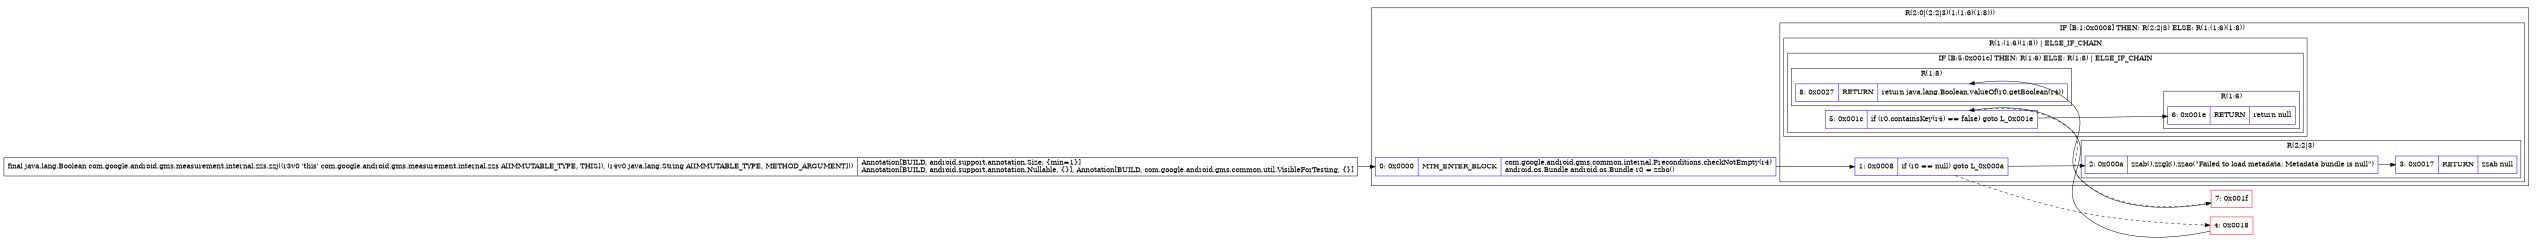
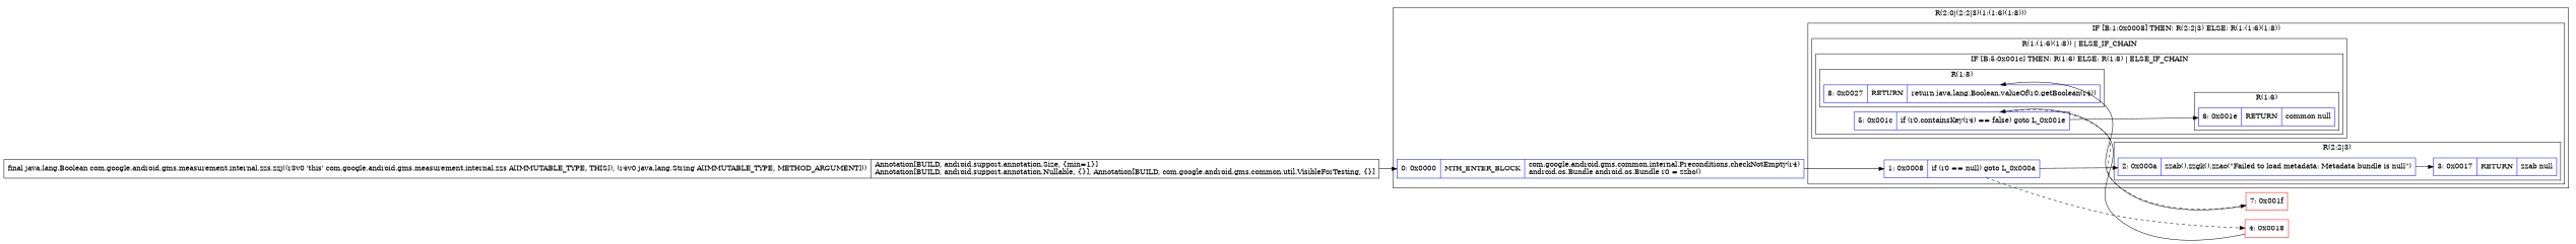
  digraph {
    rankdir=LR
    node [color=blue shape=record]
    n1 [label="{2\:\ 0x000a|zzab().zzgk().zzao(\"Failed to load metadata: Metadata bundle is null\")\l}"]
    n2 [label="{3\:\ 0x0017|RETURN\l|zzab null\l}"]
-   n3 [label="{6\:\ 0x001e|RETURN\l|return null\l}"]
+   n3 [label="{6\:\ 0x001e|RETURN\l|common null\l}"]
    n4 [label="{8\:\ 0x0027|RETURN\l|return java.lang.Boolean.valueOf(r0.getBoolean(r4))\l}"]
    n5 [label="{5\:\ 0x001c|if (r0.containsKey(r4) == false) goto L_0x001e\l}"]
    n6 [label="{1\:\ 0x0008|if (r0 == null) goto L_0x000a\l}"]
    n7 [label="{0\:\ 0x0000|MTH_ENTER_BLOCK\l|com.google.android.gms.common.internal.Preconditions.checkNotEmpty(r4)\landroid.os.Bundle android.os.Bundle r0 = zzbo()\l}"]
    n8 [color=red label="{7\:\ 0x001f}"]
    n9 [color=red label="{4\:\ 0x0018}"]
    n10 [label="{final java.lang.Boolean com.google.android.gms.measurement.internal.zzs.zzj((r3v0 'this' com.google.android.gms.measurement.internal.zzs A[IMMUTABLE_TYPE, THIS]), (r4v0 java.lang.String A[IMMUTABLE_TYPE, METHOD_ARGUMENT]))  | Annotation[BUILD, android.support.annotation.Size, \{min=1\}]\lAnnotation[BUILD, android.support.annotation.Nullable, \{\}], Annotation[BUILD, com.google.android.gms.common.util.VisibleForTesting, \{\}]\l}" color=""]
    subgraph cluster_1 {
      label="R(2:0|(2:2|3)(1:(1:6)(1:8)))"
      n7
      subgraph cluster_2 {
        label="IF [B:1:0x0008] THEN: R(2:2|3) ELSE: R(1:(1:6)(1:8))"
        n6
        subgraph cluster_3 {
          label="R(2:2|3)"
          n1
          n2
        }
        subgraph cluster_4 {
          label="R(1:(1:6)(1:8)) | ELSE_IF_CHAIN\l"
          subgraph cluster_5 {
            label="IF [B:5:0x001c] THEN: R(1:6) ELSE: R(1:8) | ELSE_IF_CHAIN\l"
            n5
            subgraph cluster_6 {
              label="R(1:6)"
              n3
            }
            subgraph cluster_7 {
              label="R(1:8)"
              n4
            }
          }
        }
      }
    }
    n1 -> n2
    n5 -> n3
    n5 -> n8 [style=dashed]
    n6 -> n1
    n6 -> n9 [style=dashed]
    n7 -> n6
    n8 -> n4
    n9 -> n5
    n10 -> n7
  }
